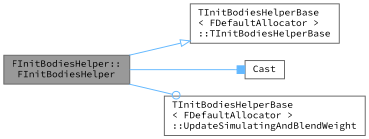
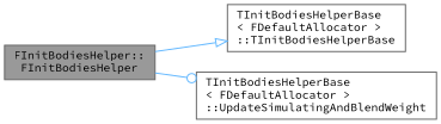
  digraph {
    rankdir=LR
    fontname="Source Code Pro"
    node [color=grey40 fillcolor=white fontname="Source Code Pro" fontsize=10 shape=box style=filled]
    edge [color=steelblue1 fontname="Source Code Pro" fontsize=10 labelfontname=Helvetica labelfontsize=10 style=solid]
    n1 [color=gray40 fillcolor=grey60 fontcolor=black height=0.2 label="FInitBodiesHelper::\lFInitBodiesHelper" width=0.4]
    n2 [height=0.2 label="TInitBodiesHelperBase\l\< FDefaultAllocator \>\l::TInitBodiesHelperBase" width=0.4]
-   n3 [height=0.2 label=Cast width=0.4]
    n4 [height=0.2 label="TInitBodiesHelperBase\l\< FDefaultAllocator \>\l::UpdateSimulatingAndBlendWeight" width=0.4]
    n1 -> n2 [arrowhead=onormal]
-   n1 -> n3 [arrowhead=box]
    n1 -> n4 [arrowhead=odot]
  }
